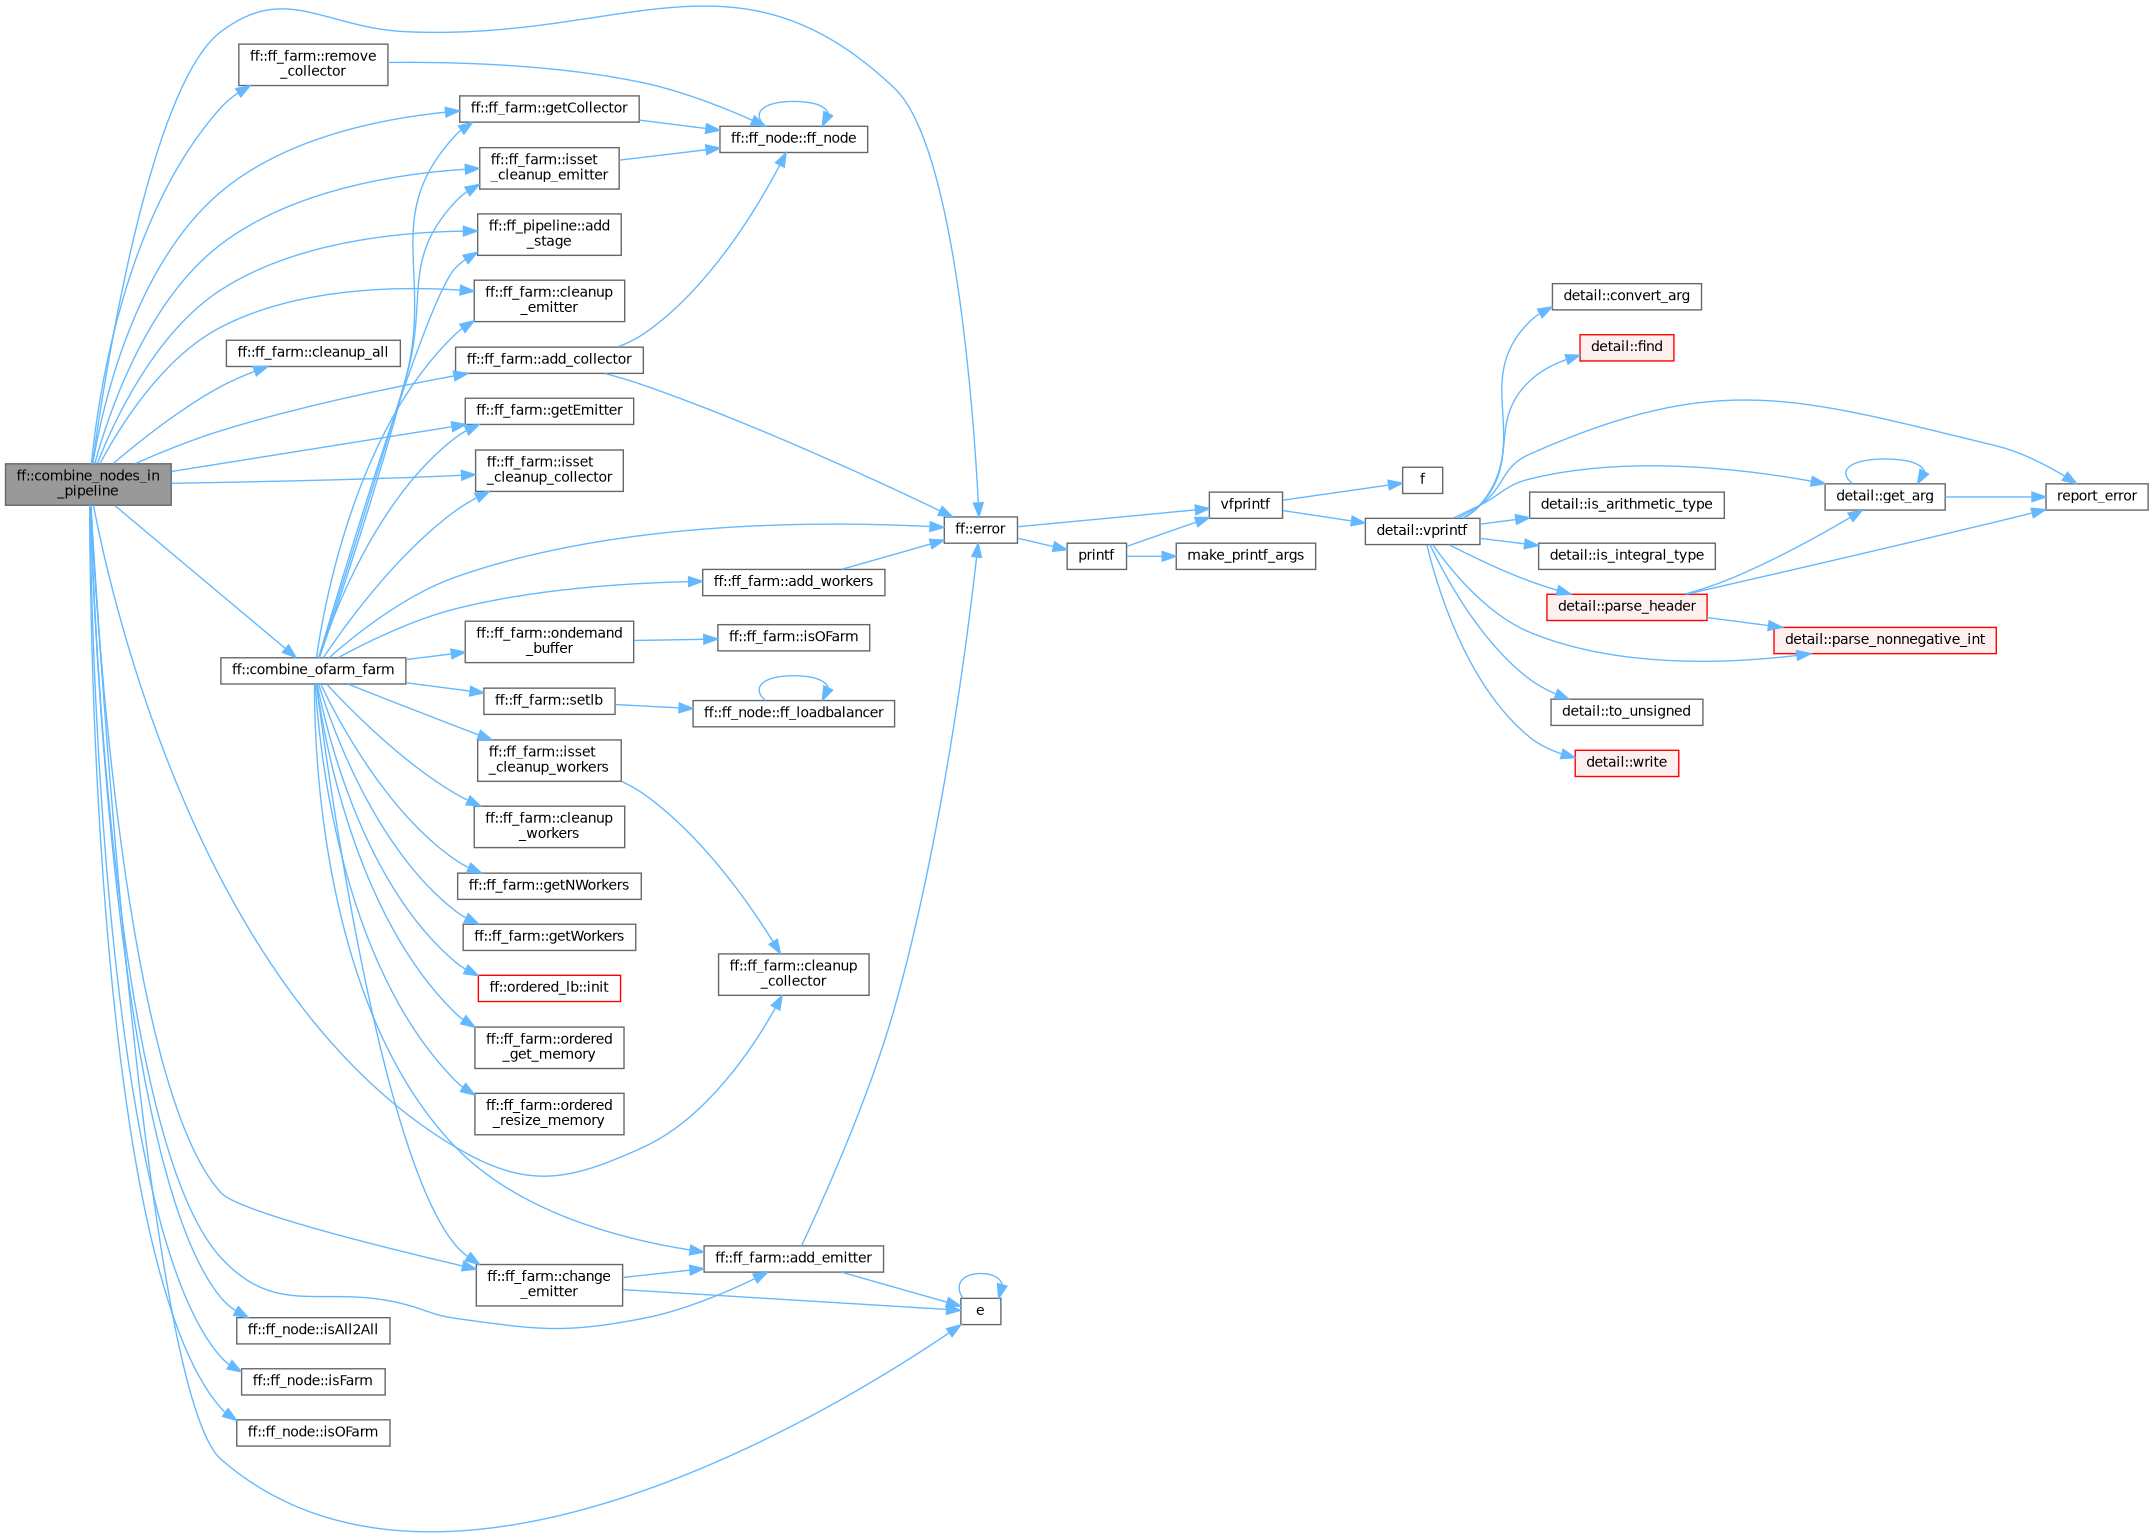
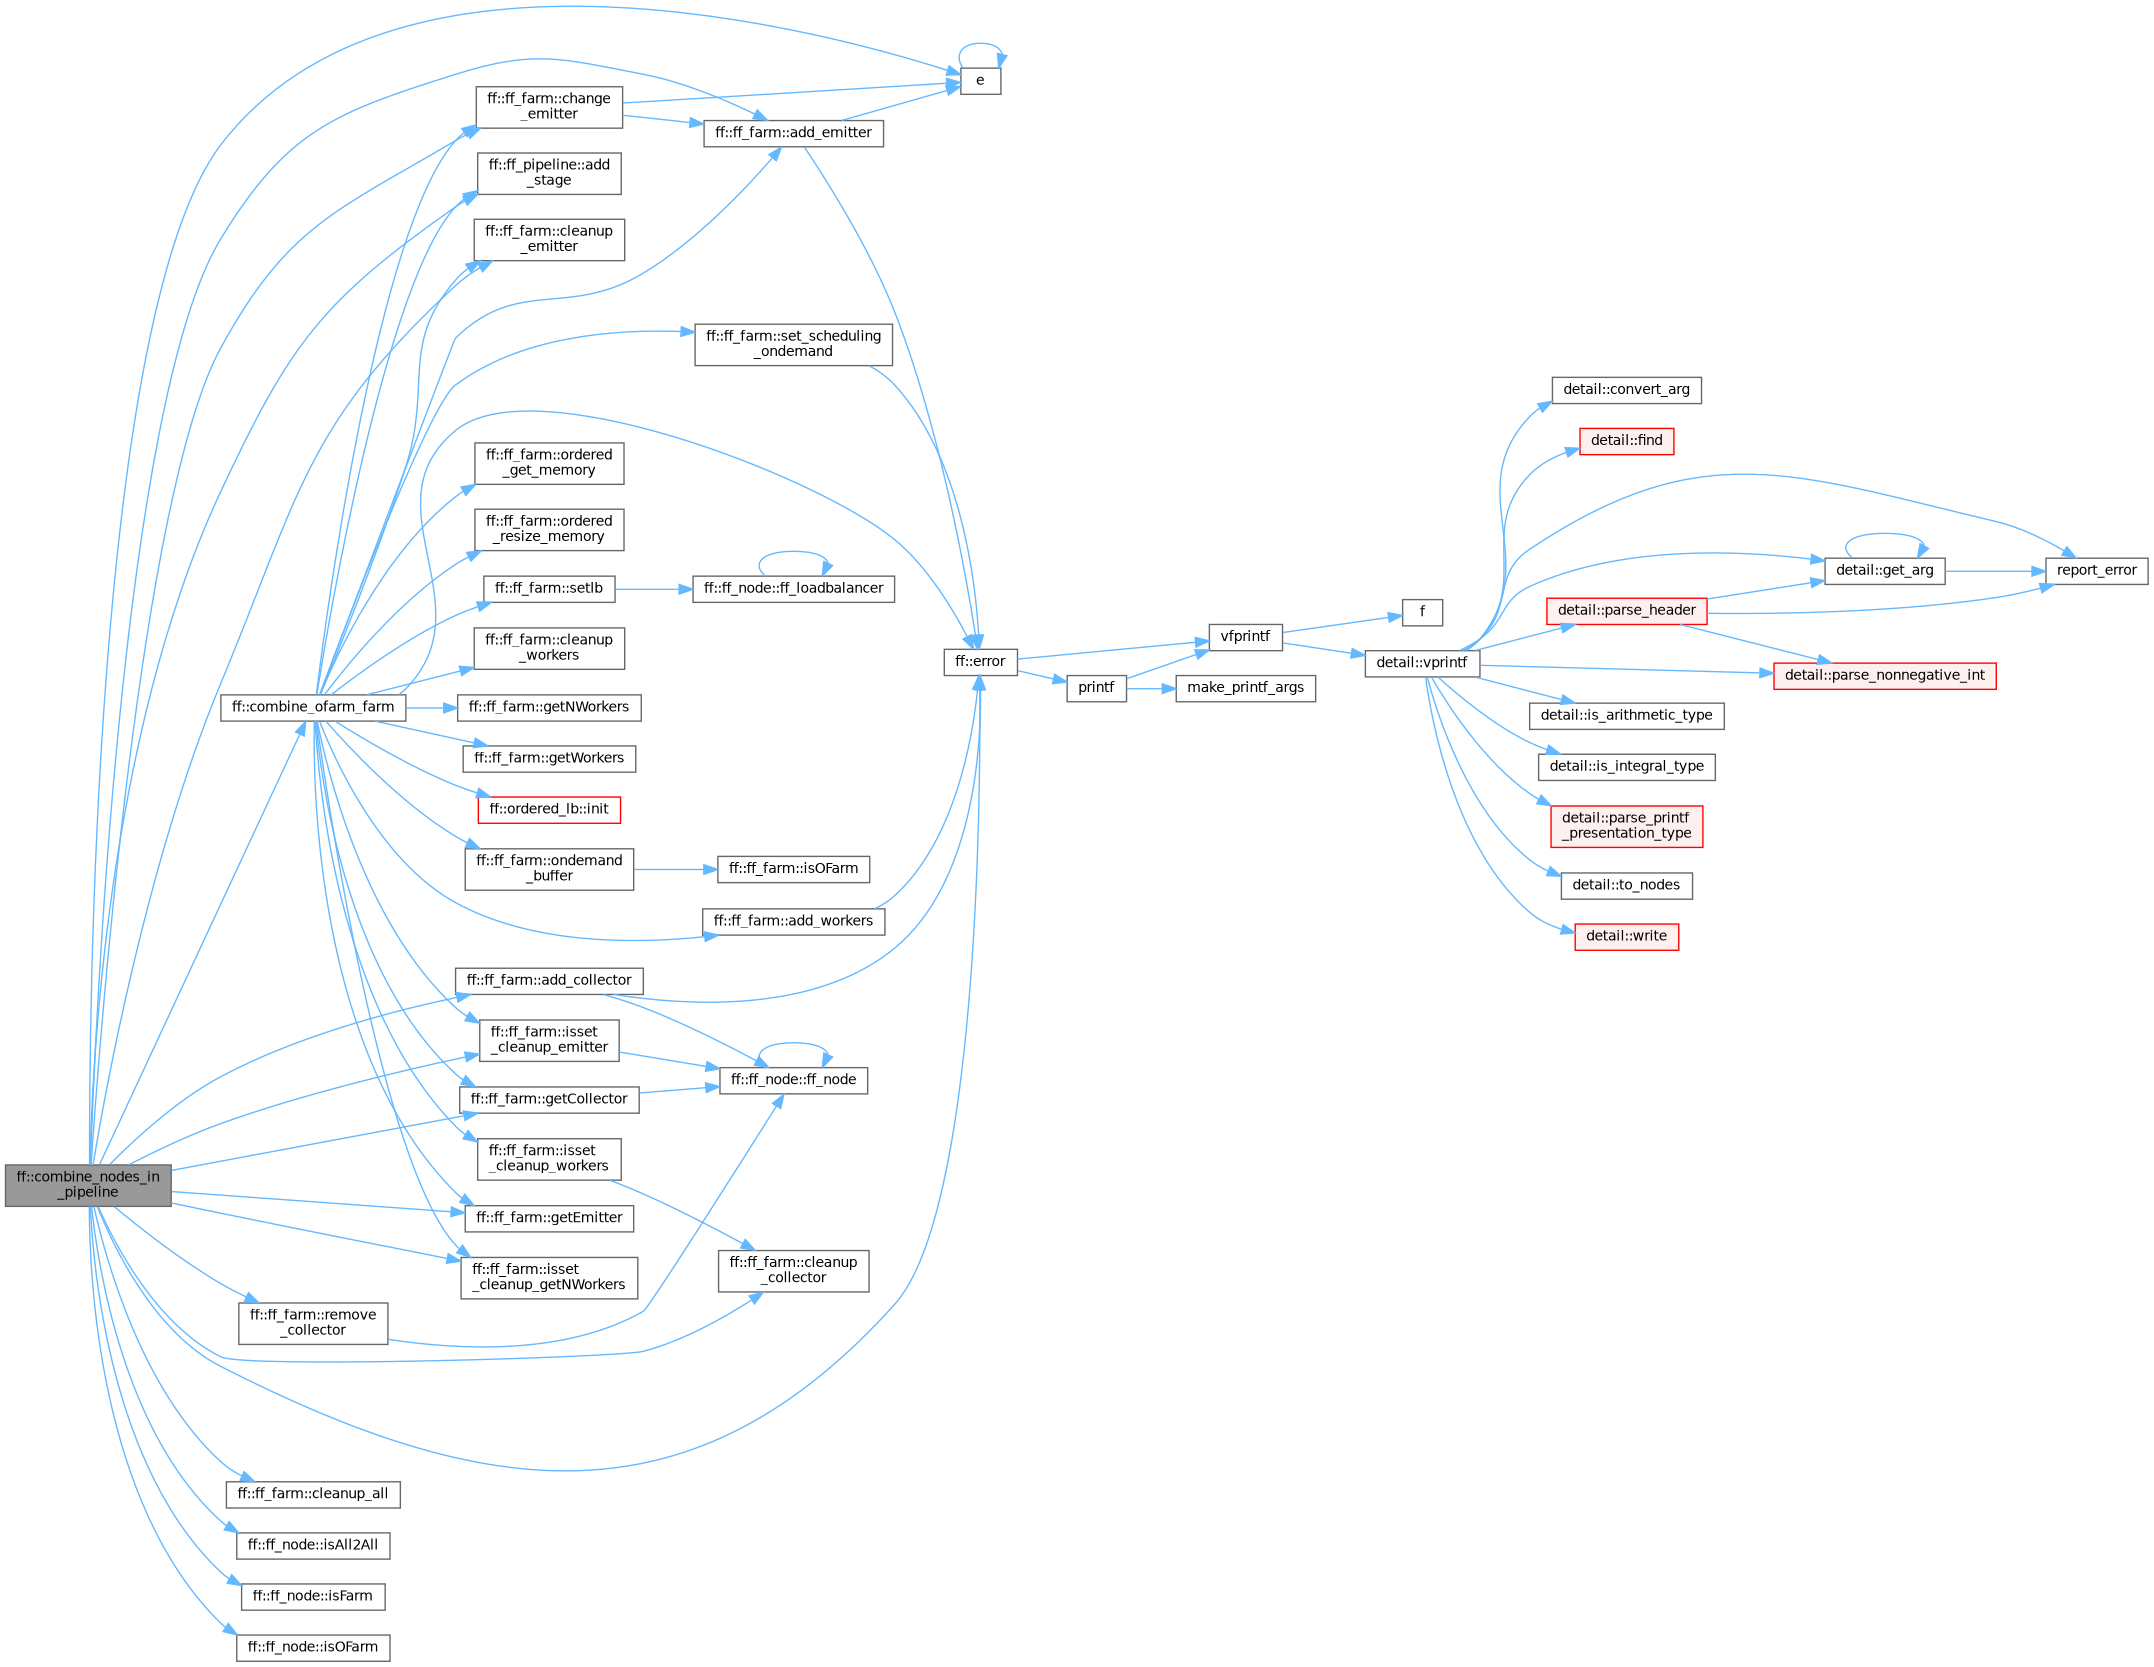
  digraph {
    rankdir=LR
    node [color=grey40 fillcolor=white fontname=Helvetica fontsize=10 shape=box style=filled]
    edge [color=steelblue1 fontname=Helvetica fontsize=10 labelfontname=Helvetica labelfontsize=10 style=solid]
    n1 [color=gray40 fillcolor=grey60 fontcolor=black height=0.2 label="ff::combine_nodes_in\l_pipeline" width=0.4]
    n2 [height=0.2 label="ff::ff_farm::add_collector" width=0.4]
    n3 [height=0.2 label="ff::error" width=0.4]
    n4 [height=0.2 label="ff::ff_farm::add_emitter" width=0.4]
    n5 [height=0.2 label=e width=0.4]
    n6 [height=0.2 label="ff::ff_pipeline::add\l_stage" width=0.4]
    n7 [height=0.2 label="ff::ff_farm::change\l_emitter" width=0.4]
    n8 [height=0.2 label="ff::ff_farm::cleanup_all" width=0.4]
    n9 [height=0.2 label="ff::ff_farm::cleanup\l_collector" width=0.4]
    n10 [height=0.2 label="ff::ff_farm::cleanup\l_emitter" width=0.4]
    n11 [height=0.2 label="ff::combine_ofarm_farm" width=0.4]
    n12 [height=0.2 label="ff::ff_farm::getCollector" width=0.4]
    n13 [height=0.2 label="ff::ff_farm::getEmitter" width=0.4]
-   n14 [height=0.2 label="ff::ff_farm::isset\l_cleanup_collector" width=0.4]
+   n14 [height=0.2 label="ff::ff_farm::isset\l_cleanup_getNWorkers" width=0.4]
    n15 [height=0.2 label="ff::ff_farm::isset\l_cleanup_emitter" width=0.4]
    n16 [height=0.2 label="ff::ff_node::isAll2All" width=0.4]
    n17 [height=0.2 label="ff::ff_node::isFarm" width=0.4]
    n18 [height=0.2 label="ff::ff_node::isOFarm" width=0.4]
    n19 [height=0.2 label="ff::ff_farm::remove\l_collector" width=0.4]
    n20 [height=0.2 label="ff::ff_node::ff_node" width=0.4]
    n21 [height=0.2 label=printf width=0.4]
    n22 [height=0.2 label=vfprintf width=0.4]
    n23 [height=0.2 label="ff::ff_farm::add_workers" width=0.4]
    n24 [height=0.2 label="ff::ff_farm::cleanup\l_workers" width=0.4]
    n25 [height=0.2 label="ff::ff_farm::getNWorkers" width=0.4]
    n26 [height=0.2 label="ff::ff_farm::getWorkers" width=0.4]
    n27 [color=red height=0.2 label="ff::ordered_lb::init" width=0.4]
    n28 [height=0.2 label="ff::ff_farm::isset\l_cleanup_workers" width=0.4]
    n29 [height=0.2 label="ff::ff_farm::ondemand\l_buffer" width=0.4]
    n30 [height=0.2 label="ff::ff_farm::ordered\l_get_memory" width=0.4]
    n31 [height=0.2 label="ff::ff_farm::ordered\l_resize_memory" width=0.4]
+   n32 [height=0.2 label="ff::ff_farm::set_scheduling\l_ondemand" width=0.4]
    n33 [height=0.2 label="ff::ff_farm::setlb" width=0.4]
    n34 [height=0.2 label=make_printf_args width=0.4]
    n35 [height=0.2 label=f width=0.4]
    n36 [height=0.2 label="detail::vprintf" width=0.4]
    n37 [height=0.2 label="detail::convert_arg" width=0.4]
    n38 [color=red fillcolor="#FFF0F0" height=0.2 label="detail::find" width=0.4]
    n39 [height=0.2 label="detail::get_arg" width=0.4]
    n40 [height=0.2 label=report_error width=0.4]
    n41 [height=0.2 label="detail::is_arithmetic_type" width=0.4]
    n42 [height=0.2 label="detail::is_integral_type" width=0.4]
    n43 [color=red fillcolor="#FFF0F0" height=0.2 label="detail::parse_header" width=0.4]
    n44 [color=red fillcolor="#FFF0F0" height=0.2 label="detail::parse_nonnegative_int" width=0.4]
-   n46 [height=0.2 label="detail::to_unsigned" width=0.4]
+   n45 [color=red fillcolor="#FFF0F0" height=0.2 label="detail::parse_printf\l_presentation_type" width=0.4]
+   n46 [height=0.2 label="detail::to_nodes" width=0.4]
    n47 [color=red fillcolor="#FFF0F0" height=0.2 label="detail::write" width=0.4]
    n48 [height=0.2 label="ff::ff_farm::isOFarm" width=0.4]
    n49 [height=0.2 label="ff::ff_node::ff_loadbalancer" width=0.4]
    n1 -> n2
    n1 -> n3
    n1 -> n4
    n1 -> n5
    n1 -> n6
    n1 -> n7
    n1 -> n8
    n1 -> n9
    n1 -> n10
    n1 -> n11
    n1 -> n12
    n1 -> n13
    n1 -> n14
    n1 -> n15
    n1 -> n16
    n1 -> n17
    n1 -> n18
    n1 -> n19
    n2 -> n3
    n2 -> n20
    n3 -> n21
    n3 -> n22
    n4 -> n3
    n4 -> n5
    n5 -> n5
    n7 -> n4
    n7 -> n5
    n11 -> n3
    n11 -> n4
    n11 -> n6
    n11 -> n7
    n11 -> n10
    n11 -> n12
    n11 -> n13
    n11 -> n14
    n11 -> n15
    n11 -> n23
    n11 -> n24
    n11 -> n25
    n11 -> n26
    n11 -> n27
    n11 -> n28
    n11 -> n29
    n11 -> n30
    n11 -> n31
+   n11 -> n32
    n11 -> n33
    n12 -> n20
    n15 -> n20
    n19 -> n20
    n20 -> n20
    n21 -> n22
    n21 -> n34
    n22 -> n35
    n22 -> n36
    n23 -> n3
    n28 -> n9
    n29 -> n48
+   n32 -> n3
    n33 -> n49
    n36 -> n37
    n36 -> n38
    n36 -> n39
    n36 -> n40
    n36 -> n41
    n36 -> n42
    n36 -> n43
    n36 -> n44
+   n36 -> n45
    n36 -> n46
    n36 -> n47
    n39 -> n39
    n39 -> n40
    n43 -> n39
    n43 -> n40
    n43 -> n44
    n49 -> n49
  }
